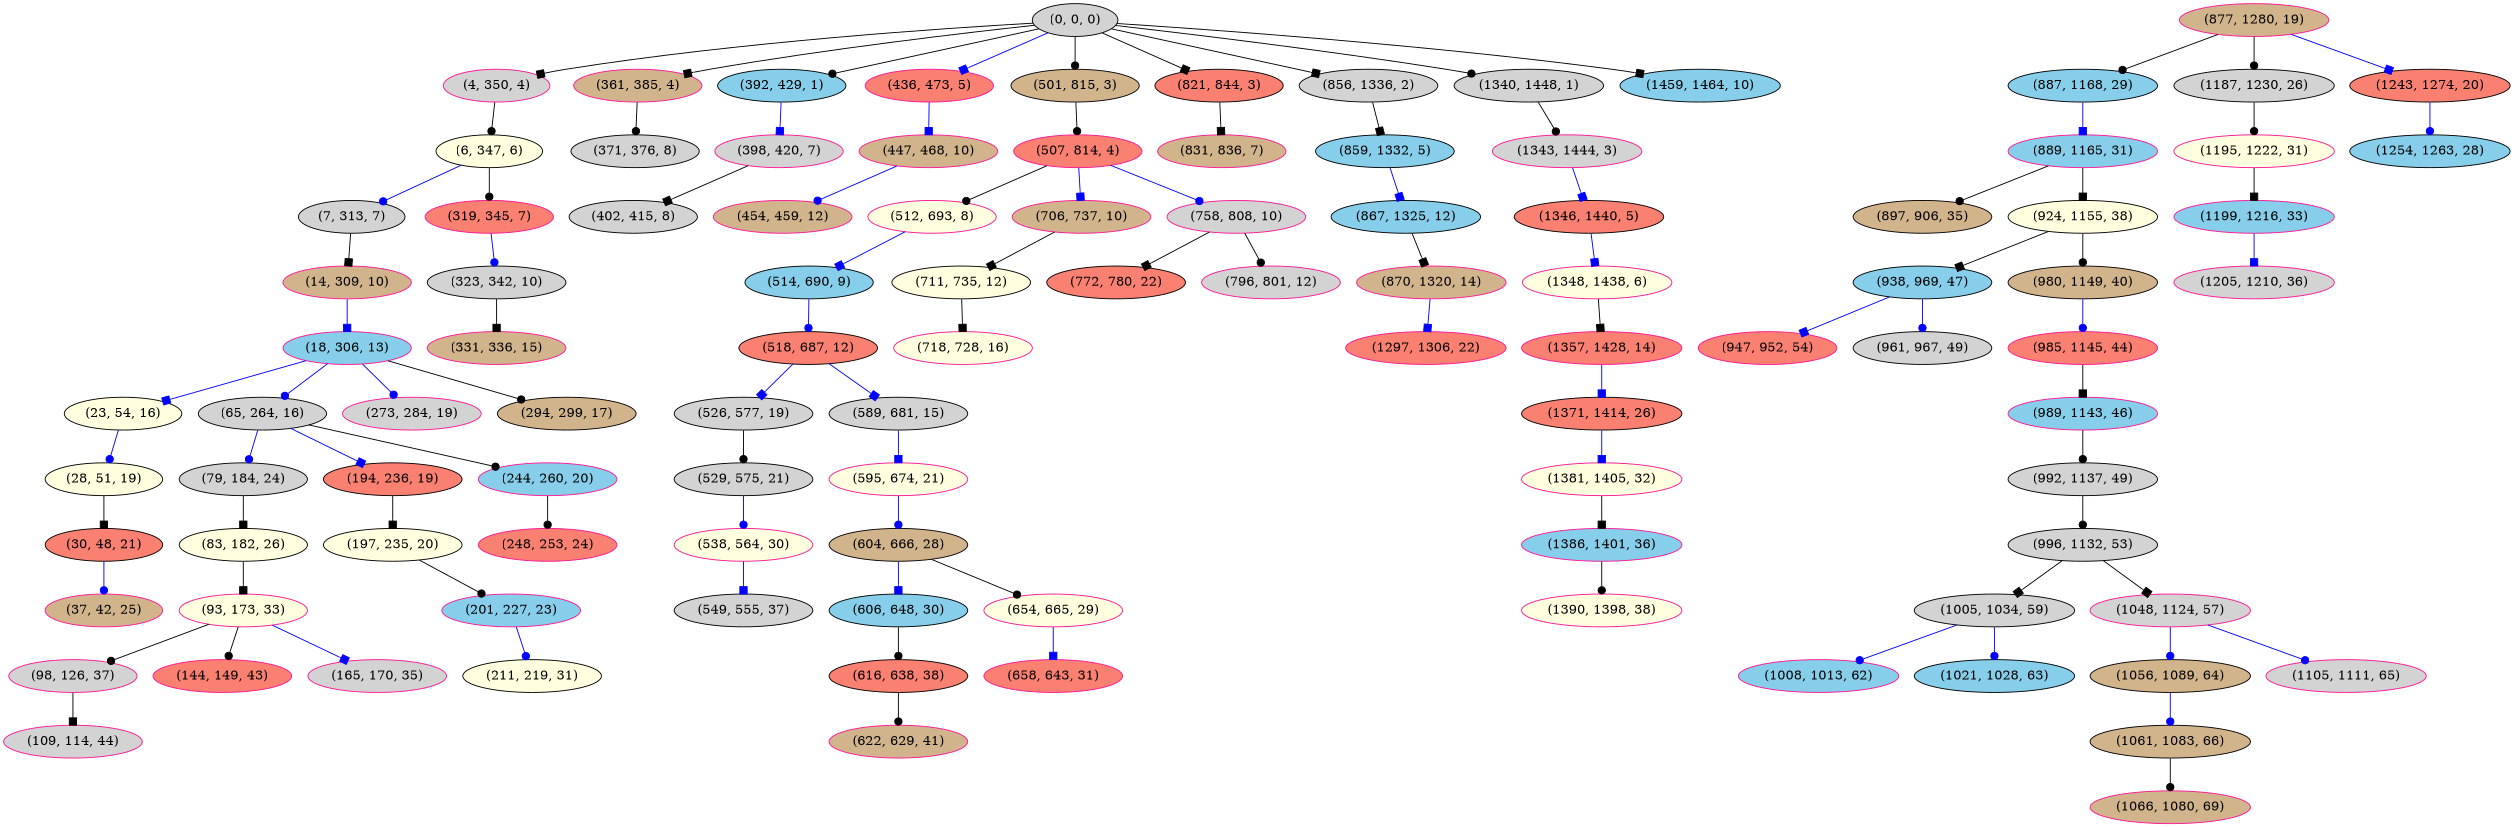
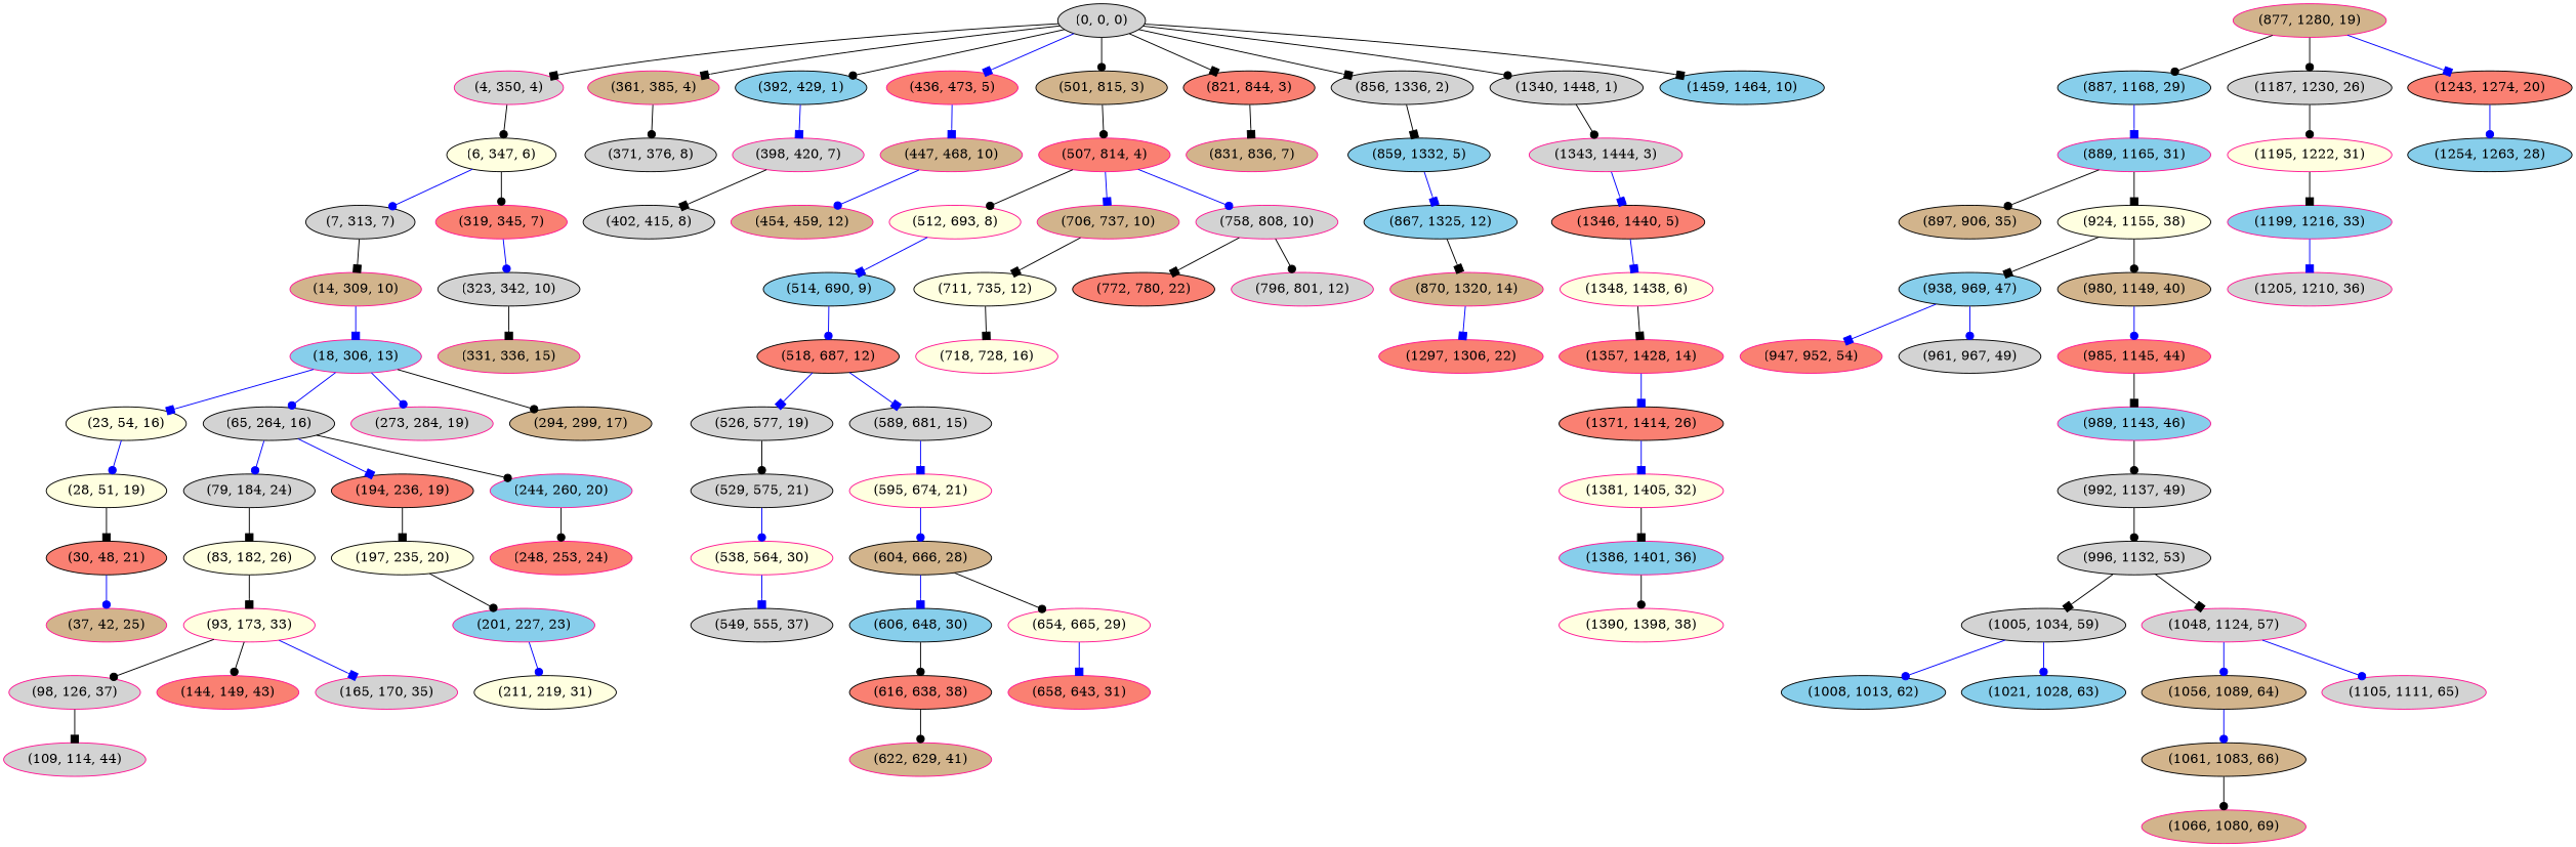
  digraph {
    node [color=black fillcolor=lightgrey style=filled]
    edge [arrowhead=box color=black]
    "(4, 350, 4)" [color=deeppink]
    "(0, 0, 0)"
    "(361, 385, 4)" [color=deeppink fillcolor=tan]
    "(392, 429, 1)" [fillcolor=skyblue]
    "(436, 473, 5)" [color=deeppink fillcolor=salmon]
    "(501, 815, 3)" [fillcolor=tan]
    "(821, 844, 3)" [fillcolor=salmon]
    "(856, 1336, 2)"
    "(1340, 1448, 1)"
    "(1459, 1464, 10)" [fillcolor=skyblue]
    "(6, 347, 6)" [fillcolor=lightyellow]
    "(371, 376, 8)"
    "(398, 420, 7)" [color=deeppink]
    "(447, 468, 10)" [color=deeppink fillcolor=tan]
    "(507, 814, 4)" [color=deeppink fillcolor=salmon]
    "(831, 836, 7)" [color=deeppink fillcolor=tan]
    "(859, 1332, 5)" [fillcolor=skyblue]
    "(1343, 1444, 3)" [color=deeppink]
    "(7, 313, 7)"
    "(319, 345, 7)" [color=deeppink fillcolor=salmon]
    "(14, 309, 10)" [color=deeppink fillcolor=tan]
    "(323, 342, 10)"
    "(18, 306, 13)" [color=deeppink fillcolor=skyblue]
    "(23, 54, 16)" [fillcolor=lightyellow]
    "(65, 264, 16)"
    "(273, 284, 19)" [color=deeppink]
    "(294, 299, 17)" [fillcolor=tan]
    "(28, 51, 19)" [fillcolor=lightyellow]
    "(79, 184, 24)"
    "(194, 236, 19)" [fillcolor=salmon]
    "(244, 260, 20)" [color=deeppink fillcolor=skyblue]
    "(30, 48, 21)" [fillcolor=salmon]
    "(37, 42, 25)" [color=deeppink fillcolor=tan]
    "(83, 182, 26)" [fillcolor=lightyellow]
    "(197, 235, 20)" [fillcolor=lightyellow]
    "(248, 253, 24)" [color=deeppink fillcolor=salmon]
    "(93, 173, 33)" [color=deeppink fillcolor=lightyellow]
    "(98, 126, 37)" [color=deeppink]
    "(144, 149, 43)" [color=deeppink fillcolor=salmon]
    "(165, 170, 35)" [color=deeppink]
    "(109, 114, 44)" [color=deeppink]
    "(201, 227, 23)" [color=deeppink fillcolor=skyblue]
    "(211, 219, 31)" [fillcolor=lightyellow]
    "(331, 336, 15)" [color=deeppink fillcolor=tan]
    "(402, 415, 8)"
    "(454, 459, 12)" [color=deeppink fillcolor=tan]
    "(512, 693, 8)" [color=deeppink fillcolor=lightyellow]
    "(706, 737, 10)" [color=deeppink fillcolor=tan]
    "(758, 808, 10)" [color=deeppink]
    "(514, 690, 9)" [fillcolor=skyblue]
    "(711, 735, 12)" [fillcolor=lightyellow]
    "(772, 780, 22)" [fillcolor=salmon]
    "(796, 801, 12)" [color=deeppink]
    "(518, 687, 12)" [fillcolor=salmon]
    "(526, 577, 19)"
    "(589, 681, 15)"
    "(529, 575, 21)"
    "(595, 674, 21)" [color=deeppink fillcolor=lightyellow]
    "(538, 564, 30)" [color=deeppink fillcolor=lightyellow]
    "(549, 555, 37)"
    "(604, 666, 28)" [fillcolor=tan]
    "(606, 648, 30)" [fillcolor=skyblue]
    "(654, 665, 29)" [color=deeppink fillcolor=lightyellow]
    "(616, 638, 38)" [fillcolor=salmon]
    n65 [color=deeppink fillcolor=salmon label="(658, 643, 31)"]
    "(622, 629, 41)" [color=deeppink fillcolor=tan]
    "(718, 728, 16)" [color=deeppink fillcolor=lightyellow]
    "(867, 1325, 12)" [fillcolor=skyblue]
    "(870, 1320, 14)" [color=deeppink fillcolor=tan]
    "(1297, 1306, 22)" [color=deeppink fillcolor=salmon]
    "(877, 1280, 19)" [color=deeppink fillcolor=tan]
    "(887, 1168, 29)" [fillcolor=skyblue]
    "(1187, 1230, 26)"
    "(1243, 1274, 20)" [fillcolor=salmon]
    "(889, 1165, 31)" [color=deeppink fillcolor=skyblue]
    "(1195, 1222, 31)" [color=deeppink fillcolor=lightyellow]
    "(1254, 1263, 28)" [fillcolor=skyblue]
    "(897, 906, 35)" [fillcolor=tan]
    "(924, 1155, 38)" [fillcolor=lightyellow]
    "(938, 969, 47)" [fillcolor=skyblue]
    "(980, 1149, 40)" [fillcolor=tan]
    "(947, 952, 54)" [color=deeppink fillcolor=salmon]
    "(961, 967, 49)"
    "(985, 1145, 44)" [color=deeppink fillcolor=salmon]
    "(989, 1143, 46)" [color=deeppink fillcolor=skyblue]
    "(992, 1137, 49)"
    "(996, 1132, 53)"
    "(1005, 1034, 59)"
    "(1048, 1124, 57)" [color=deeppink]
-   "(1008, 1013, 62)" [color=deeppink fillcolor=skyblue]
+   "(1008, 1013, 62)" [fillcolor=skyblue]
    "(1021, 1028, 63)" [fillcolor=skyblue]
    "(1056, 1089, 64)" [fillcolor=tan]
    "(1105, 1111, 65)" [color=deeppink]
    "(1061, 1083, 66)" [fillcolor=tan]
    "(1066, 1080, 69)" [color=deeppink fillcolor=tan]
    "(1199, 1216, 33)" [color=deeppink fillcolor=skyblue]
    "(1205, 1210, 36)" [color=deeppink]
    "(1346, 1440, 5)" [fillcolor=salmon]
    "(1348, 1438, 6)" [color=deeppink fillcolor=lightyellow]
    "(1357, 1428, 14)" [color=deeppink fillcolor=salmon]
    "(1371, 1414, 26)" [fillcolor=salmon]
    "(1381, 1405, 32)" [color=deeppink fillcolor=lightyellow]
    "(1386, 1401, 36)" [color=deeppink fillcolor=skyblue]
    "(1390, 1398, 38)" [color=deeppink fillcolor=lightyellow]
    "(4, 350, 4)" -> "(6, 347, 6)" [arrowhead=dot]
    "(0, 0, 0)" -> "(4, 350, 4)"
    "(0, 0, 0)" -> "(361, 385, 4)"
    "(0, 0, 0)" -> "(392, 429, 1)" [arrowhead=dot]
    "(0, 0, 0)" -> "(436, 473, 5)" [color=blue]
    "(0, 0, 0)" -> "(501, 815, 3)" [arrowhead=dot]
    "(0, 0, 0)" -> "(821, 844, 3)"
    "(0, 0, 0)" -> "(856, 1336, 2)"
    "(0, 0, 0)" -> "(1340, 1448, 1)" [arrowhead=dot]
    "(0, 0, 0)" -> "(1459, 1464, 10)"
    "(361, 385, 4)" -> "(371, 376, 8)" [arrowhead=dot]
    "(392, 429, 1)" -> "(398, 420, 7)" [color=blue]
    "(436, 473, 5)" -> "(447, 468, 10)" [color=blue]
    "(501, 815, 3)" -> "(507, 814, 4)" [arrowhead=dot]
    "(821, 844, 3)" -> "(831, 836, 7)"
    "(856, 1336, 2)" -> "(859, 1332, 5)"
    "(1340, 1448, 1)" -> "(1343, 1444, 3)" [arrowhead=dot]
    "(6, 347, 6)" -> "(7, 313, 7)" [arrowhead=dot color=blue]
    "(6, 347, 6)" -> "(319, 345, 7)" [arrowhead=dot]
    "(398, 420, 7)" -> "(402, 415, 8)"
    "(447, 468, 10)" -> "(454, 459, 12)" [arrowhead=dot color=blue]
    "(507, 814, 4)" -> "(512, 693, 8)" [arrowhead=dot]
    "(507, 814, 4)" -> "(706, 737, 10)" [color=blue]
    "(507, 814, 4)" -> "(758, 808, 10)" [arrowhead=dot color=blue]
    "(859, 1332, 5)" -> "(867, 1325, 12)" [color=blue]
    "(1343, 1444, 3)" -> "(1346, 1440, 5)" [color=blue]
    "(7, 313, 7)" -> "(14, 309, 10)"
    "(319, 345, 7)" -> "(323, 342, 10)" [arrowhead=dot color=blue]
    "(14, 309, 10)" -> "(18, 306, 13)" [color=blue]
    "(323, 342, 10)" -> "(331, 336, 15)"
    "(18, 306, 13)" -> "(23, 54, 16)" [color=blue]
    "(18, 306, 13)" -> "(65, 264, 16)" [arrowhead=dot color=blue]
    "(18, 306, 13)" -> "(273, 284, 19)" [arrowhead=dot color=blue]
    "(18, 306, 13)" -> "(294, 299, 17)" [arrowhead=dot]
    "(23, 54, 16)" -> "(28, 51, 19)" [arrowhead=dot color=blue]
    "(65, 264, 16)" -> "(79, 184, 24)" [arrowhead=dot color=blue]
    "(65, 264, 16)" -> "(194, 236, 19)" [color=blue]
    "(65, 264, 16)" -> "(244, 260, 20)" [arrowhead=dot]
    "(28, 51, 19)" -> "(30, 48, 21)"
    "(79, 184, 24)" -> "(83, 182, 26)"
    "(194, 236, 19)" -> "(197, 235, 20)"
    "(244, 260, 20)" -> "(248, 253, 24)" [arrowhead=dot]
    "(30, 48, 21)" -> "(37, 42, 25)" [arrowhead=dot color=blue]
    "(83, 182, 26)" -> "(93, 173, 33)"
    "(197, 235, 20)" -> "(201, 227, 23)" [arrowhead=dot]
    "(93, 173, 33)" -> "(98, 126, 37)" [arrowhead=dot]
    "(93, 173, 33)" -> "(144, 149, 43)" [arrowhead=dot]
    "(93, 173, 33)" -> "(165, 170, 35)" [color=blue]
    "(98, 126, 37)" -> "(109, 114, 44)"
    "(201, 227, 23)" -> "(211, 219, 31)" [arrowhead=dot color=blue]
    "(512, 693, 8)" -> "(514, 690, 9)" [color=blue]
    "(706, 737, 10)" -> "(711, 735, 12)"
    "(758, 808, 10)" -> "(772, 780, 22)"
    "(758, 808, 10)" -> "(796, 801, 12)" [arrowhead=dot]
    "(514, 690, 9)" -> "(518, 687, 12)" [arrowhead=dot color=blue]
    "(711, 735, 12)" -> "(718, 728, 16)"
    "(518, 687, 12)" -> "(526, 577, 19)" [color=blue]
    "(518, 687, 12)" -> "(589, 681, 15)" [color=blue]
    "(526, 577, 19)" -> "(529, 575, 21)" [arrowhead=dot]
    "(589, 681, 15)" -> "(595, 674, 21)" [color=blue]
    "(529, 575, 21)" -> "(538, 564, 30)" [arrowhead=dot color=blue]
    "(595, 674, 21)" -> "(604, 666, 28)" [arrowhead=dot color=blue]
    "(538, 564, 30)" -> "(549, 555, 37)" [color=blue]
    "(604, 666, 28)" -> "(606, 648, 30)" [color=blue]
    "(604, 666, 28)" -> "(654, 665, 29)" [arrowhead=dot]
    "(606, 648, 30)" -> "(616, 638, 38)" [arrowhead=dot]
    "(654, 665, 29)" -> n65 [color=blue]
    "(616, 638, 38)" -> "(622, 629, 41)" [arrowhead=dot]
    "(867, 1325, 12)" -> "(870, 1320, 14)"
    "(870, 1320, 14)" -> "(1297, 1306, 22)" [color=blue]
    "(877, 1280, 19)" -> "(887, 1168, 29)" [arrowhead=dot]
    "(877, 1280, 19)" -> "(1187, 1230, 26)" [arrowhead=dot]
    "(877, 1280, 19)" -> "(1243, 1274, 20)" [color=blue]
    "(887, 1168, 29)" -> "(889, 1165, 31)" [color=blue]
    "(1187, 1230, 26)" -> "(1195, 1222, 31)" [arrowhead=dot]
    "(1243, 1274, 20)" -> "(1254, 1263, 28)" [arrowhead=dot color=blue]
    "(889, 1165, 31)" -> "(897, 906, 35)" [arrowhead=dot]
    "(889, 1165, 31)" -> "(924, 1155, 38)"
    "(1195, 1222, 31)" -> "(1199, 1216, 33)"
    "(924, 1155, 38)" -> "(938, 969, 47)"
    "(924, 1155, 38)" -> "(980, 1149, 40)" [arrowhead=dot]
    "(938, 969, 47)" -> "(947, 952, 54)" [color=blue]
    "(938, 969, 47)" -> "(961, 967, 49)" [arrowhead=dot color=blue]
    "(980, 1149, 40)" -> "(985, 1145, 44)" [arrowhead=dot color=blue]
    "(985, 1145, 44)" -> "(989, 1143, 46)"
    "(989, 1143, 46)" -> "(992, 1137, 49)" [arrowhead=dot]
    "(992, 1137, 49)" -> "(996, 1132, 53)" [arrowhead=dot]
    "(996, 1132, 53)" -> "(1005, 1034, 59)"
    "(996, 1132, 53)" -> "(1048, 1124, 57)"
    "(1005, 1034, 59)" -> "(1008, 1013, 62)" [arrowhead=dot color=blue]
    "(1005, 1034, 59)" -> "(1021, 1028, 63)" [arrowhead=dot color=blue]
    "(1048, 1124, 57)" -> "(1056, 1089, 64)" [arrowhead=dot color=blue]
    "(1048, 1124, 57)" -> "(1105, 1111, 65)" [arrowhead=dot color=blue]
    "(1056, 1089, 64)" -> "(1061, 1083, 66)" [arrowhead=dot color=blue]
    "(1061, 1083, 66)" -> "(1066, 1080, 69)" [arrowhead=dot]
    "(1199, 1216, 33)" -> "(1205, 1210, 36)" [color=blue]
    "(1346, 1440, 5)" -> "(1348, 1438, 6)" [color=blue]
    "(1348, 1438, 6)" -> "(1357, 1428, 14)"
    "(1357, 1428, 14)" -> "(1371, 1414, 26)" [color=blue]
    "(1371, 1414, 26)" -> "(1381, 1405, 32)" [color=blue]
    "(1381, 1405, 32)" -> "(1386, 1401, 36)"
    "(1386, 1401, 36)" -> "(1390, 1398, 38)" [arrowhead=dot]
  }
